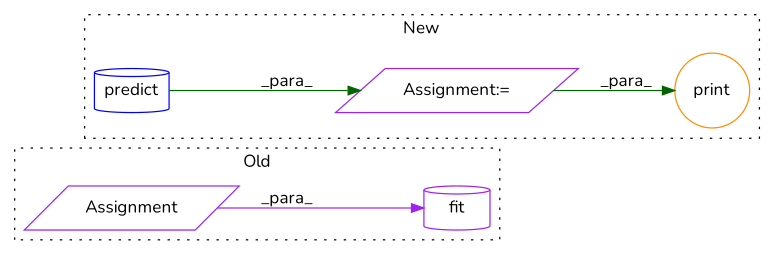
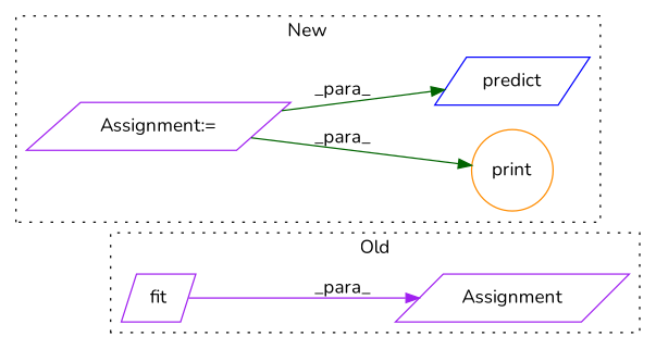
  digraph {
    fontname=Nunito
    rankdir=LR
    node [a=32 color=purple fontname=Nunito shape=cylinder]
    edge [color=darkgreen fontname=Nunito]
-   n1 [l="4,1" label=fit s="4428,4449"]
+   n1 [l="4,1" label=fit s="4428,4449" shape=parallelogram]
    n2 [a=34 l=4 label=Assignment s=4445 shape=parallelogram]
    n3 [color=darkorange l="6,1" label=print s="5954,5989" shape=circle]
    n4 [a=7 l=1 label="Assignment:=" s=5929 shape=parallelogram]
-   n5 [color=blue l="8,1" label=predict s="5932,5943"]
+   n5 [color=blue l="8,1" label=predict s="5932,5943" shape=parallelogram]
    subgraph cluster_1 {
      label=Old
      style=dotted
      n1
      n2
    }
    subgraph cluster_2 {
      label=New
      style=dotted
      n3
      n4
      n5
    }
-   n2 -> n1 [color=purple label=_para_]
+   n1 -> n2 [color=purple label=_para_]
    n4 -> n3 [label=_para_]
-   n5 -> n4 [label=_para_]
+   n4 -> n5 [label=_para_]
  }
